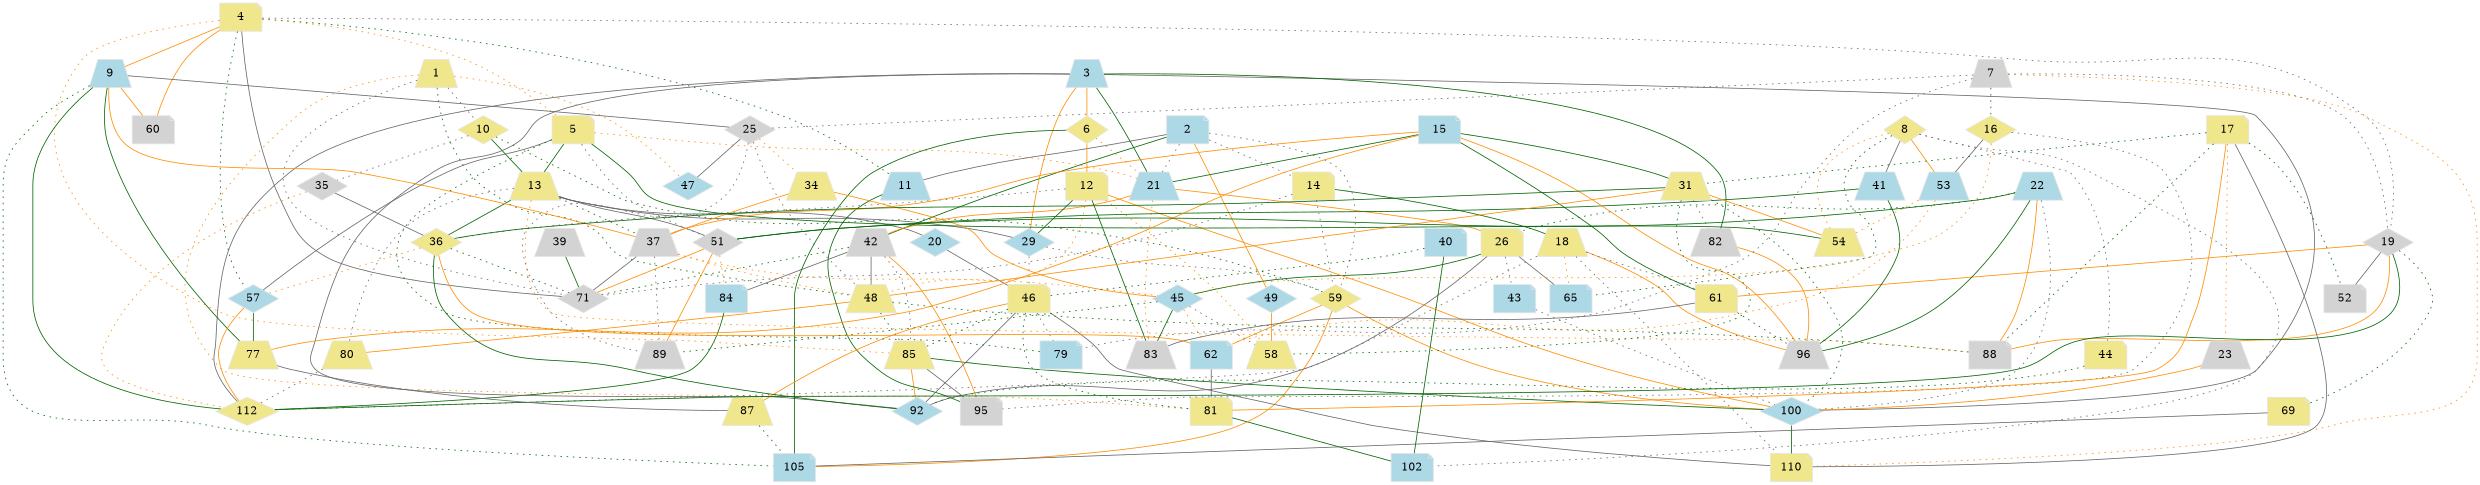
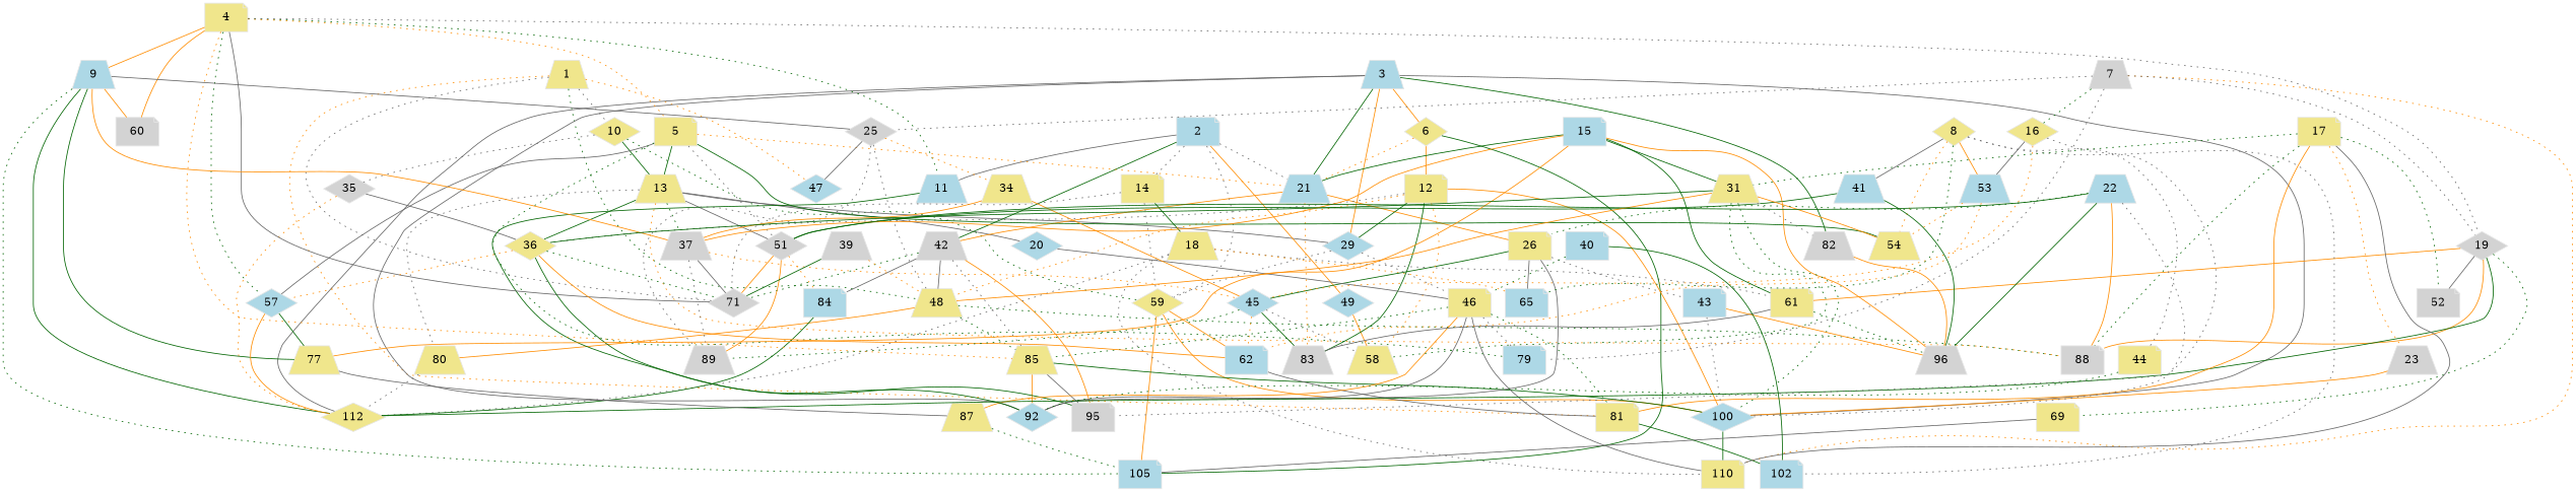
  graph {
    node [color=gray90 fillcolor=khaki shape=trapezium style=filled]
    edge [color=gray40 style=solid]
    1 [super="+91"]
    10 [shape=diamond]
    47 [fillcolor=lightblue shape=diamond]
    48 [super="+74"]
    71 [fillcolor=lightgrey shape=diamond super="+97"]
    81 [shape=note]
    59 [shape=diamond super="+76"]
    13 [super="+30"]
    35 [fillcolor=lightgrey shape=diamond]
    85 [super="+111"]
    80
    88 [fillcolor=lightgrey shape=note]
    102 [fillcolor=lightblue shape=note]
    2 [fillcolor=lightblue shape=note super="+94"]
    11 [fillcolor=lightblue]
    14 [shape=note super="+103"]
    21 [fillcolor=lightblue super="+63"]
    42 [fillcolor=lightgrey super="+114"]
    49 [fillcolor=lightblue shape=diamond]
    95 [fillcolor=lightgrey shape=note]
    18 [super="+70"]
    83 [fillcolor=lightgrey]
    26 [shape=note super="+32"]
    84 [fillcolor=lightblue shape=note]
    58 [super="+90"]
    100 [fillcolor=lightblue shape=diamond super="+101"]
    105 [fillcolor=lightblue shape=note]
    62 [fillcolor=lightblue shape=note]
    3 [fillcolor=lightblue super="+27"]
    6 [shape=diamond]
    29 [fillcolor=lightblue shape=diamond]
    82 [fillcolor=lightgrey]
    92 [fillcolor=lightblue shape=diamond super="+104"]
    112 [shape=diamond super="+115"]
    12 [shape=note super="+68"]
    46 [shape=note super="+67"]
    96 [fillcolor=lightgrey super="+98"]
    110 [shape=note]
    4 [shape=note super="+24"]
    5 [shape=note super="+107"]
    9 [fillcolor=lightblue super="+75"]
    19 [fillcolor=lightgrey shape=diamond super="+28"]
    57 [fillcolor=lightblue shape=diamond super="+109"]
    60 [fillcolor=lightgrey shape=note]
    51 [fillcolor=lightgrey shape=diamond super="+78"]
    54
    79 [fillcolor=lightblue shape=note]
    25 [fillcolor=lightgrey shape=diamond super="+106"]
    37 [fillcolor=lightgrey super="+38"]
    77 [super="+99"]
    61 [shape=note]
    52 [fillcolor=lightgrey shape=note]
    69 [shape=note]
    36 [shape=diamond super="+64"]
    20 [fillcolor=lightblue shape=diamond]
    89 [fillcolor=lightgrey super="+93"]
    7 [fillcolor=lightgrey super="+108"]
    16 [shape=diamond]
    53 [fillcolor=lightblue]
    45 [fillcolor=lightblue shape=diamond super="+113"]
    34
    8 [shape=diamond super="+55"]
    41 [fillcolor=lightblue super="+56"]
    44 [shape=note]
    65 [fillcolor=lightblue shape=note]
    87
    15 [fillcolor=lightblue shape=note super="+50"]
    31 [super="+72"]
    17 [shape=note super="+86"]
    23 [fillcolor=lightgrey]
    43 [fillcolor=lightblue shape=note]
    22 [fillcolor=lightblue super="+66"]
    39 [fillcolor=lightgrey]
    40 [fillcolor=lightblue shape=note]
    1 -- 10 [style=dotted]
    1 -- 47 [color=darkorange style=dotted]
    1 -- 48 [color=darkgreen style=dotted]
    1 -- 71 [style=dotted]
    1 -- 81 [color=darkorange style=dotted]
    10 -- 59 [color=darkgreen style=dotted]
    10 -- 13 [color=darkgreen]
    10 -- 35 [style=dotted]
    48 -- 85 [color=darkgreen style=dotted]
    48 -- 80 [color=darkorange]
    48 -- 88 [color=darkgreen style=dotted]
    81 -- 102 [color=darkgreen]
    59 -- 100 [color=darkorange]
    59 -- 105 [color=darkorange]
    59 -- 62 [color=darkorange]
    13 -- 80 [style=dotted]
    13 -- 88 [color=darkorange style=dotted]
    13 -- 29
    13 -- 51
    13 -- 37 [color=darkgreen style=dotted]
    13 -- 36 [color=darkgreen]
    13 -- 20
    35 -- 112 [color=darkorange style=dotted]
    35 -- 36
    85 -- 95
    85 -- 100 [color=darkgreen]
    85 -- 92 [color=darkorange]
    80 -- 112 [style=dotted]
    2 -- 59 [style=dotted]
    2 -- 11
    2 -- 14 [style=dotted]
    2 -- 21 [style=dotted]
    2 -- 42 [color=darkgreen]
    2 -- 49 [color=darkorange]
    11 -- 95 [color=darkgreen]
    14 -- 71 [style=dotted]
    14 -- 59 [style=dotted]
    14 -- 18 [color=darkgreen]
    21 -- 42 [color=darkorange]
    21 -- 83 [color=darkorange style=dotted]
    21 -- 26 [color=darkorange]
    42 -- 48
    42 -- 71 [color=darkgreen style=dotted]
    42 -- 85 [style=dotted]
    42 -- 95 [color=darkorange]
    42 -- 84
    49 -- 58 [color=darkorange]
    18 -- 112 [style=dotted]
-   18 -- 96 [color=darkorange]
+   43 -- 96 [color=darkorange]
    18 -- 110 [style=dotted]
    18 -- 61 [style=dotted]
    18 -- 65 [color=darkorange style=dotted]
    26 -- 92
    26 -- 45 [color=darkgreen]
    26 -- 65
    26 -- 43 [style=dotted]
    84 -- 112 [color=darkgreen]
    100 -- 110 [color=darkgreen]
    62 -- 81
    3 -- 21 [color=darkgreen]
    3 -- 100
    3 -- 6 [color=darkorange]
    3 -- 29 [color=darkorange]
    3 -- 82 [color=darkgreen]
    3 -- 92
    3 -- 112
    6 -- 21 [color=darkorange style=dotted]
    6 -- 105 [color=darkgreen]
    6 -- 12 [color=darkorange]
    29 -- 59 [style=dotted]
    29 -- 46 [style=dotted]
    82 -- 96 [color=darkorange]
    12 -- 48 [color=darkorange style=dotted]
    12 -- 83 [color=darkgreen]
    12 -- 58 [color=darkorange style=dotted]
    12 -- 100 [color=darkorange]
    12 -- 29 [color=darkgreen]
    12 -- 36 [style=dotted]
    46 -- 81 [color=darkgreen style=dotted]
    46 -- 85 [color=darkgreen style=dotted]
    46 -- 92
    46 -- 110
    46 -- 79 [style=dotted]
    46 -- 87 [color=darkorange]
    4 -- 71
    4 -- 85 [color=darkorange style=dotted]
    4 -- 11 [color=darkgreen style=dotted]
    4 -- 5 [color=darkorange style=dotted]
    4 -- 9 [color=darkorange]
    4 -- 19 [style=dotted]
    4 -- 57 [color=darkgreen style=dotted]
    4 -- 60 [color=darkorange]
    5 -- 13 [color=darkgreen]
    5 -- 21 [color=darkorange style=dotted]
    5 -- 57
    5 -- 51 [style=dotted]
    5 -- 54 [color=darkgreen]
    5 -- 79 [color=darkgreen style=dotted]
    9 -- 105 [color=darkgreen style=dotted]
    9 -- 112 [color=darkgreen]
    9 -- 60 [color=darkorange]
    9 -- 25
    9 -- 37 [color=darkorange]
    9 -- 77 [color=darkgreen]
    19 -- 88 [color=darkorange]
    19 -- 112 [color=darkgreen]
    19 -- 61 [color=darkorange]
    19 -- 52
    19 -- 69 [color=darkgreen style=dotted]
    57 -- 112 [color=darkorange]
    57 -- 77 [color=darkgreen]
    51 -- 71 [color=darkorange]
    51 -- 84 [color=darkorange style=dotted]
    51 -- 89 [color=darkorange]
    25 -- 47
    25 -- 48 [style=dotted]
    25 -- 89 [style=dotted]
    25 -- 34 [color=darkorange style=dotted]
    37 -- 71
    37 -- 89 [style=dotted]
    37 -- 45 [color=darkorange style=dotted]
    77 -- 87
    61 -- 83
    61 -- 96 [color=darkgreen style=dotted]
    69 -- 105
    36 -- 71 [color=darkgreen style=dotted]
    36 -- 62 [color=darkorange]
    36 -- 92 [color=darkgreen]
    36 -- 57 [color=darkorange style=dotted]
    20 -- 46
    7 -- 110 [color=darkorange style=dotted]
    7 -- 19 [style=dotted]
    7 -- 79 [style=dotted]
    7 -- 25 [style=dotted]
    7 -- 16 [color=darkgreen style=dotted]
    16 -- 95 [style=dotted]
    16 -- 53
    16 -- 45 [color=darkorange style=dotted]
    53 -- 62 [color=darkorange style=dotted]
    53 -- 54 [color=darkorange style=dotted]
    45 -- 83 [color=darkgreen]
    45 -- 58 [style=dotted]
    45 -- 62 [color=darkorange style=dotted]
    45 -- 89 [color=darkgreen style=dotted]
    34 -- 37 [color=darkorange]
    34 -- 45 [color=darkorange]
    8 -- 102 [style=dotted]
    8 -- 54 [color=darkorange style=dotted]
    8 -- 53 [color=darkorange]
    8 -- 41
    8 -- 44 [style=dotted]
    8 -- 65 [color=darkgreen style=dotted]
    41 -- 96 [color=darkgreen]
    41 -- 51 [color=darkgreen weight=2]
    44 -- 92 [color=darkgreen style=dotted]
    87 -- 105 [color=darkgreen style=dotted]
    15 -- 21 [color=darkgreen]
    15 -- 96 [color=darkorange]
    15 -- 37 [color=darkorange]
    15 -- 77 [color=darkorange]
    15 -- 61 [color=darkgreen]
    15 -- 31 [color=darkgreen]
    31 -- 48 [color=darkorange]
    31 -- 58 [color=darkgreen style=dotted]
    31 -- 100 [color=darkgreen style=dotted]
    31 -- 82 [style=dotted]
    31 -- 54 [color=darkorange]
    31 -- 36 [color=darkgreen]
    17 -- 81 [color=darkorange]
    17 -- 88 [color=darkgreen style=dotted]
    17 -- 110
    17 -- 52 [color=darkgreen style=dotted]
    17 -- 31 [color=darkgreen style=dotted]
    17 -- 23 [color=darkorange style=dotted]
    23 -- 100 [color=darkorange]
    43 -- 100 [style=dotted]
    22 -- 88 [color=darkorange]
    22 -- 26 [color=darkgreen style=dotted]
    22 -- 100 [style=dotted]
    22 -- 96 [color=darkgreen]
    22 -- 51 [color=darkgreen]
-   37 -- 48 [color=darkorange style=dotted]
+   39 -- 48 [color=darkorange style=dotted]
    39 -- 71 [color=darkgreen]
    40 -- 102 [color=darkgreen]
    40 -- 46 [color=darkgreen style=dotted]
  }
